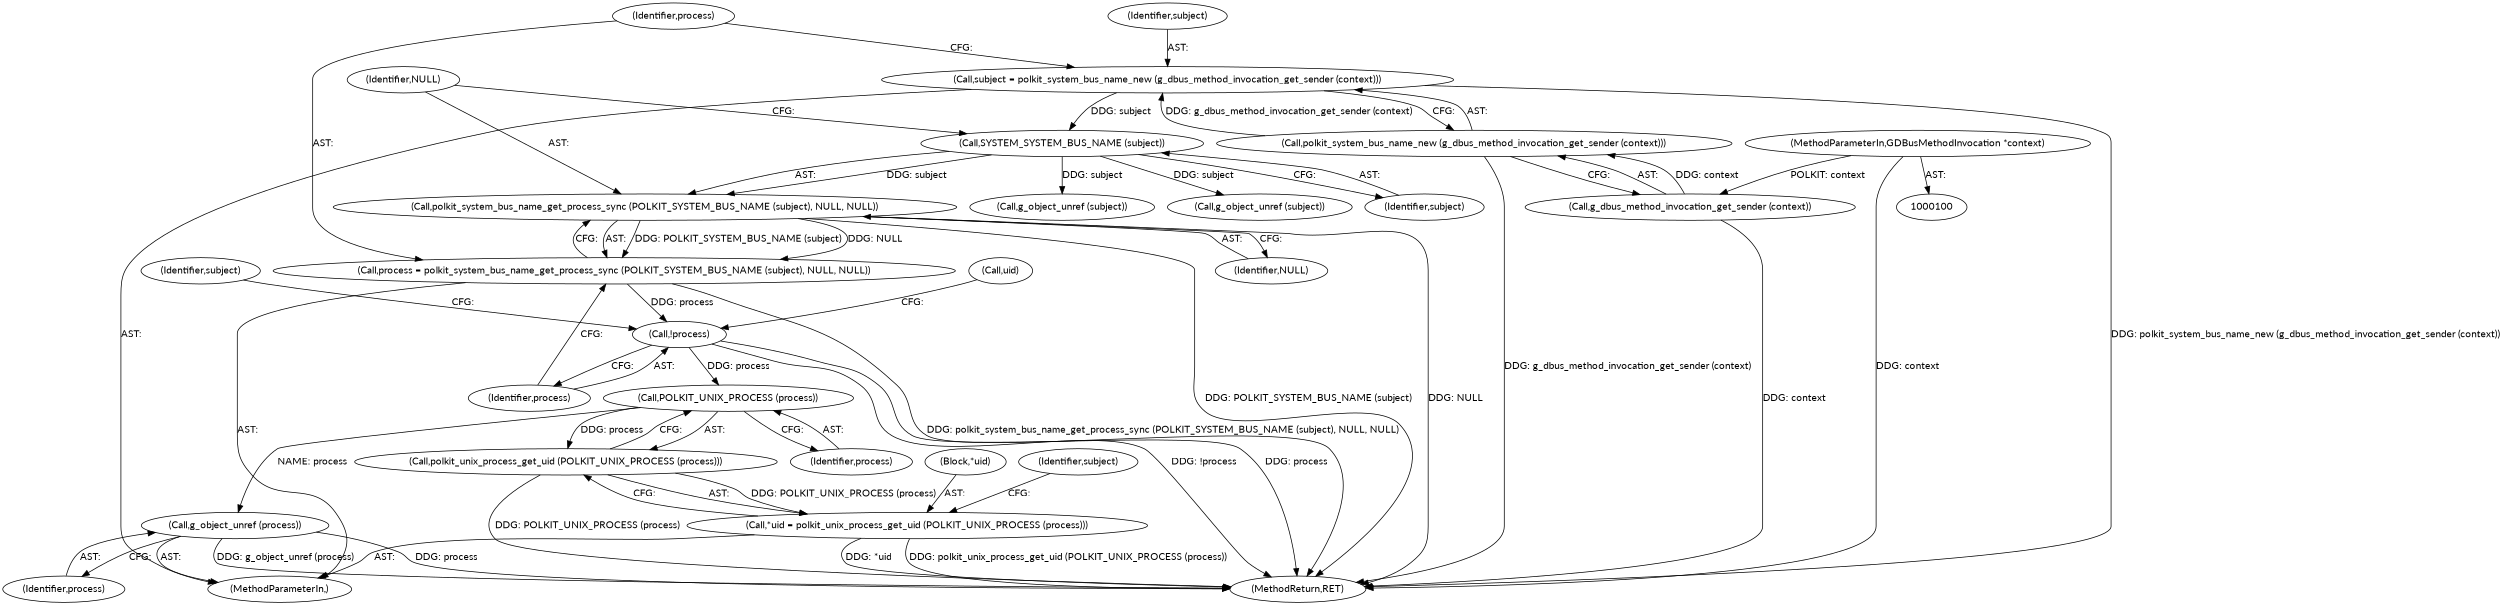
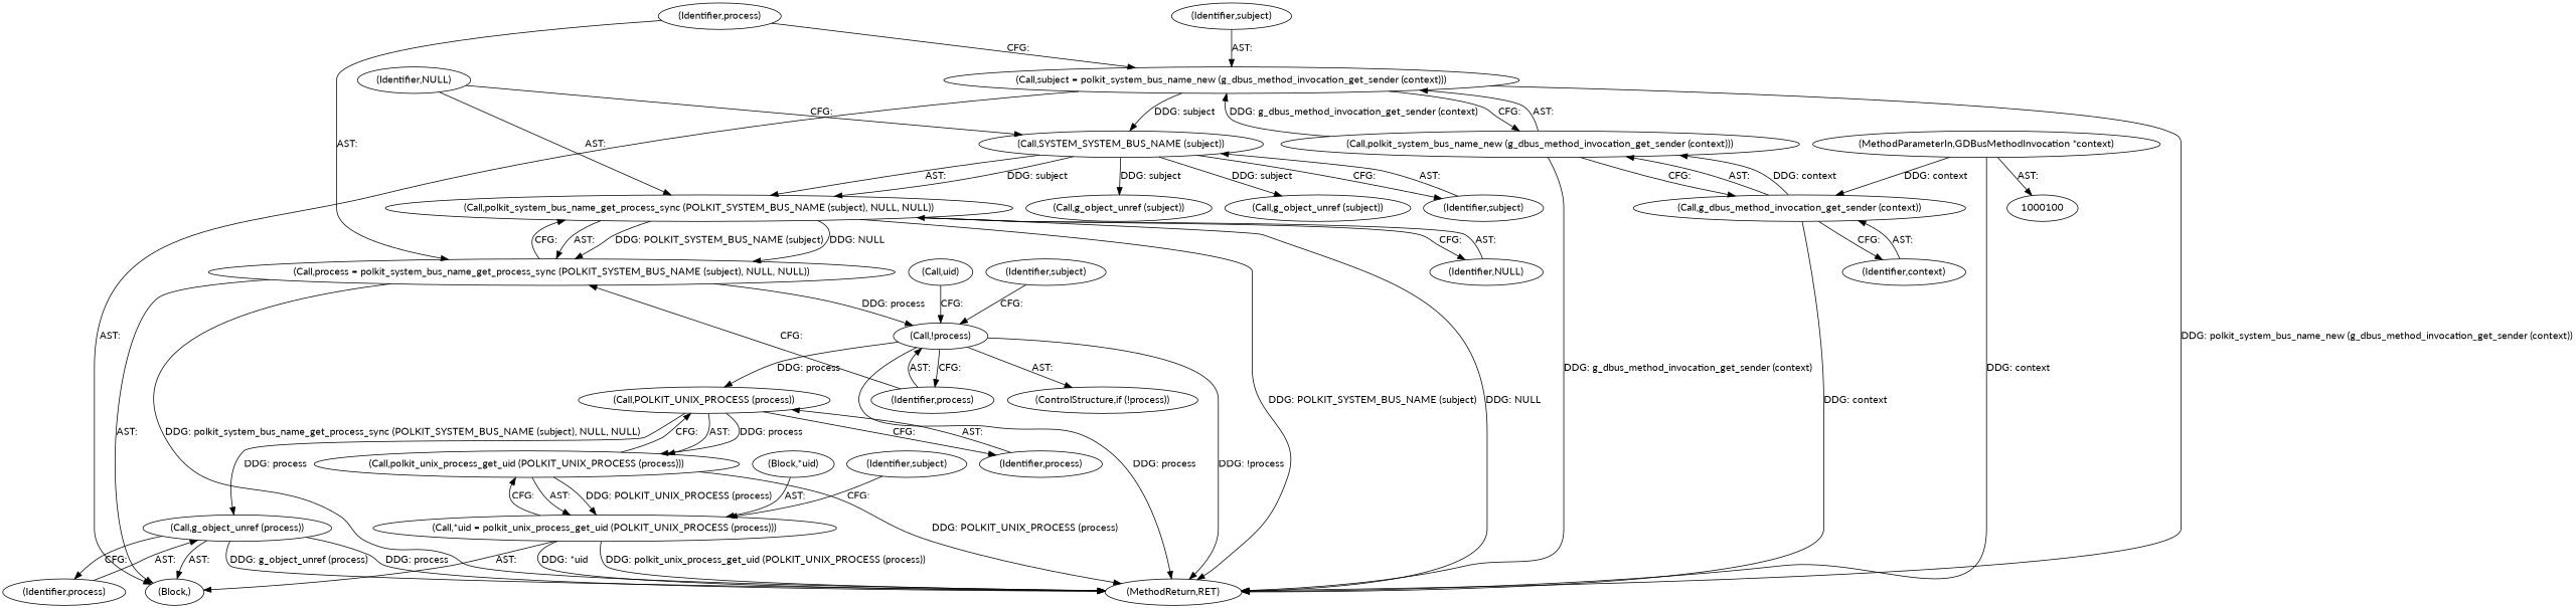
  digraph {
    fontname=Lato
    node [fontname=Lato]
    edge [fontname=Lato]
    n1 [label="(Call,polkit_system_bus_name_get_process_sync (POLKIT_SYSTEM_BUS_NAME (subject), NULL, NULL))"]
    n2 [label="(Call,process = polkit_system_bus_name_get_process_sync (POLKIT_SYSTEM_BUS_NAME (subject), NULL, NULL))"]
    n3 [label="(MethodReturn,RET)"]
    n4 [label="(Identifier,NULL)"]
-   n5 [label="(MethodParameterIn,)"]
+   n5 [label="(Block,)"]
    n6 [label="(Call,!process)"]
    n7 [label="(Call,SYSTEM_SYSTEM_BUS_NAME (subject))"]
    n8 [label="(Call,g_object_unref (subject))"]
    n9 [label="(Identifier,subject)"]
    n10 [label="(Call,g_object_unref (subject))"]
    n11 [label="(Call,subject = polkit_system_bus_name_new (g_dbus_method_invocation_get_sender (context)))"]
    n12 [label="(Call,polkit_system_bus_name_new (g_dbus_method_invocation_get_sender (context)))"]
    n13 [label="(Call,g_dbus_method_invocation_get_sender (context))"]
+   n14 [label="(Identifier,context)"]
    n15 [label="(MethodParameterIn,GDBusMethodInvocation *context)"]
    1000100
    n17 [label="(Call,POLKIT_UNIX_PROCESS (process))"]
+   n18 [label="(ControlStructure,if (!process))"]
    n19 [label="(Identifier,process)"]
    n20 [label="(Call,polkit_unix_process_get_uid (POLKIT_UNIX_PROCESS (process)))"]
    n21 [label="(Call,g_object_unref (process))"]
    n22 [label="(Identifier,process)"]
    n23 [label="(Call,*uid = polkit_unix_process_get_uid (POLKIT_UNIX_PROCESS (process)))"]
    n24 [label="(Identifier,process)"]
    n25 [label="(Identifier,NULL)"]
    n26 [label="(Identifier,process)"]
    n27 [label="(Identifier,subject)"]
    n28 [label="(Block,*uid)"]
    n29 [label="(Identifier,subject)"]
    n30 [label="(Identifier,subject)"]
    n31 [label="(Call,uid)"]
    n1 -> n2 [label="AST: "]
    n1 -> n2 [label="DDG: POLKIT_SYSTEM_BUS_NAME (subject)"]
    n1 -> n2 [label="DDG: NULL"]
    n1 -> n3 [label="DDG: NULL"]
    n1 -> n3 [label="DDG: POLKIT_SYSTEM_BUS_NAME (subject)"]
    n1 -> n4 [label="CFG: "]
    n2 -> n1 [label="CFG: "]
    n2 -> n3 [label="DDG: polkit_system_bus_name_get_process_sync (POLKIT_SYSTEM_BUS_NAME (subject), NULL, NULL)"]
    n2 -> n5 [label="AST: "]
    n2 -> n6 [label="DDG: process"]
    n4 -> n1 [label="AST: "]
    n6 -> n3 [label="DDG: !process"]
    n6 -> n3 [label="DDG: process"]
    n6 -> n17 [label="DDG: process"]
+   n6 -> n18 [label="AST: "]
    n6 -> n19 [label="CFG: "]
    n7 -> n1 [label="AST: "]
    n7 -> n1 [label="DDG: subject"]
    n7 -> n8 [label="DDG: subject"]
    n7 -> n9 [label="CFG: "]
    n7 -> n10 [label="DDG: subject"]
    n9 -> n7 [label="AST: "]
    n11 -> n3 [label="DDG: polkit_system_bus_name_new (g_dbus_method_invocation_get_sender (context))"]
    n11 -> n5 [label="AST: "]
    n11 -> n7 [label="DDG: subject"]
    n11 -> n12 [label="CFG: "]
    n12 -> n3 [label="DDG: g_dbus_method_invocation_get_sender (context)"]
    n12 -> n11 [label="AST: "]
    n12 -> n11 [label="DDG: g_dbus_method_invocation_get_sender (context)"]
    n12 -> n13 [label="CFG: "]
    n13 -> n3 [label="DDG: context"]
    n13 -> n12 [label="AST: "]
    n13 -> n12 [label="DDG: context"]
+   n13 -> n14 [label="CFG: "]
+   n14 -> n13 [label="AST: "]
    n15 -> n3 [label="DDG: context"]
-   n15 -> n13 [label="POLKIT: context"]
+   n15 -> n13 [label="DDG: context"]
    n15 -> 1000100 [label="AST: "]
    n17 -> n20 [label="AST: "]
    n17 -> n20 [label="DDG: process"]
-   n17 -> n21 [label="NAME: process"]
+   n17 -> n21 [label="DDG: process"]
    n17 -> n22 [label="CFG: "]
    n19 -> n2 [label="CFG: "]
    n19 -> n6 [label="AST: "]
    n20 -> n3 [label="DDG: POLKIT_UNIX_PROCESS (process)"]
    n20 -> n17 [label="CFG: "]
    n20 -> n23 [label="AST: "]
    n20 -> n23 [label="DDG: POLKIT_UNIX_PROCESS (process)"]
    n21 -> n3 [label="DDG: g_object_unref (process)"]
    n21 -> n3 [label="DDG: process"]
    n21 -> n5 [label="AST: "]
    n21 -> n24 [label="CFG: "]
    n22 -> n17 [label="AST: "]
    n23 -> n3 [label="DDG: *uid"]
    n23 -> n3 [label="DDG: polkit_unix_process_get_uid (POLKIT_UNIX_PROCESS (process))"]
    n23 -> n5 [label="AST: "]
    n23 -> n20 [label="CFG: "]
    n24 -> n21 [label="AST: "]
    n25 -> n1 [label="AST: "]
    n25 -> n7 [label="CFG: "]
    n26 -> n2 [label="AST: "]
    n26 -> n11 [label="CFG: "]
    n27 -> n11 [label="AST: "]
    n28 -> n23 [label="AST: "]
    n29 -> n23 [label="CFG: "]
    n30 -> n6 [label="CFG: "]
    n31 -> n6 [label="CFG: "]
  }
